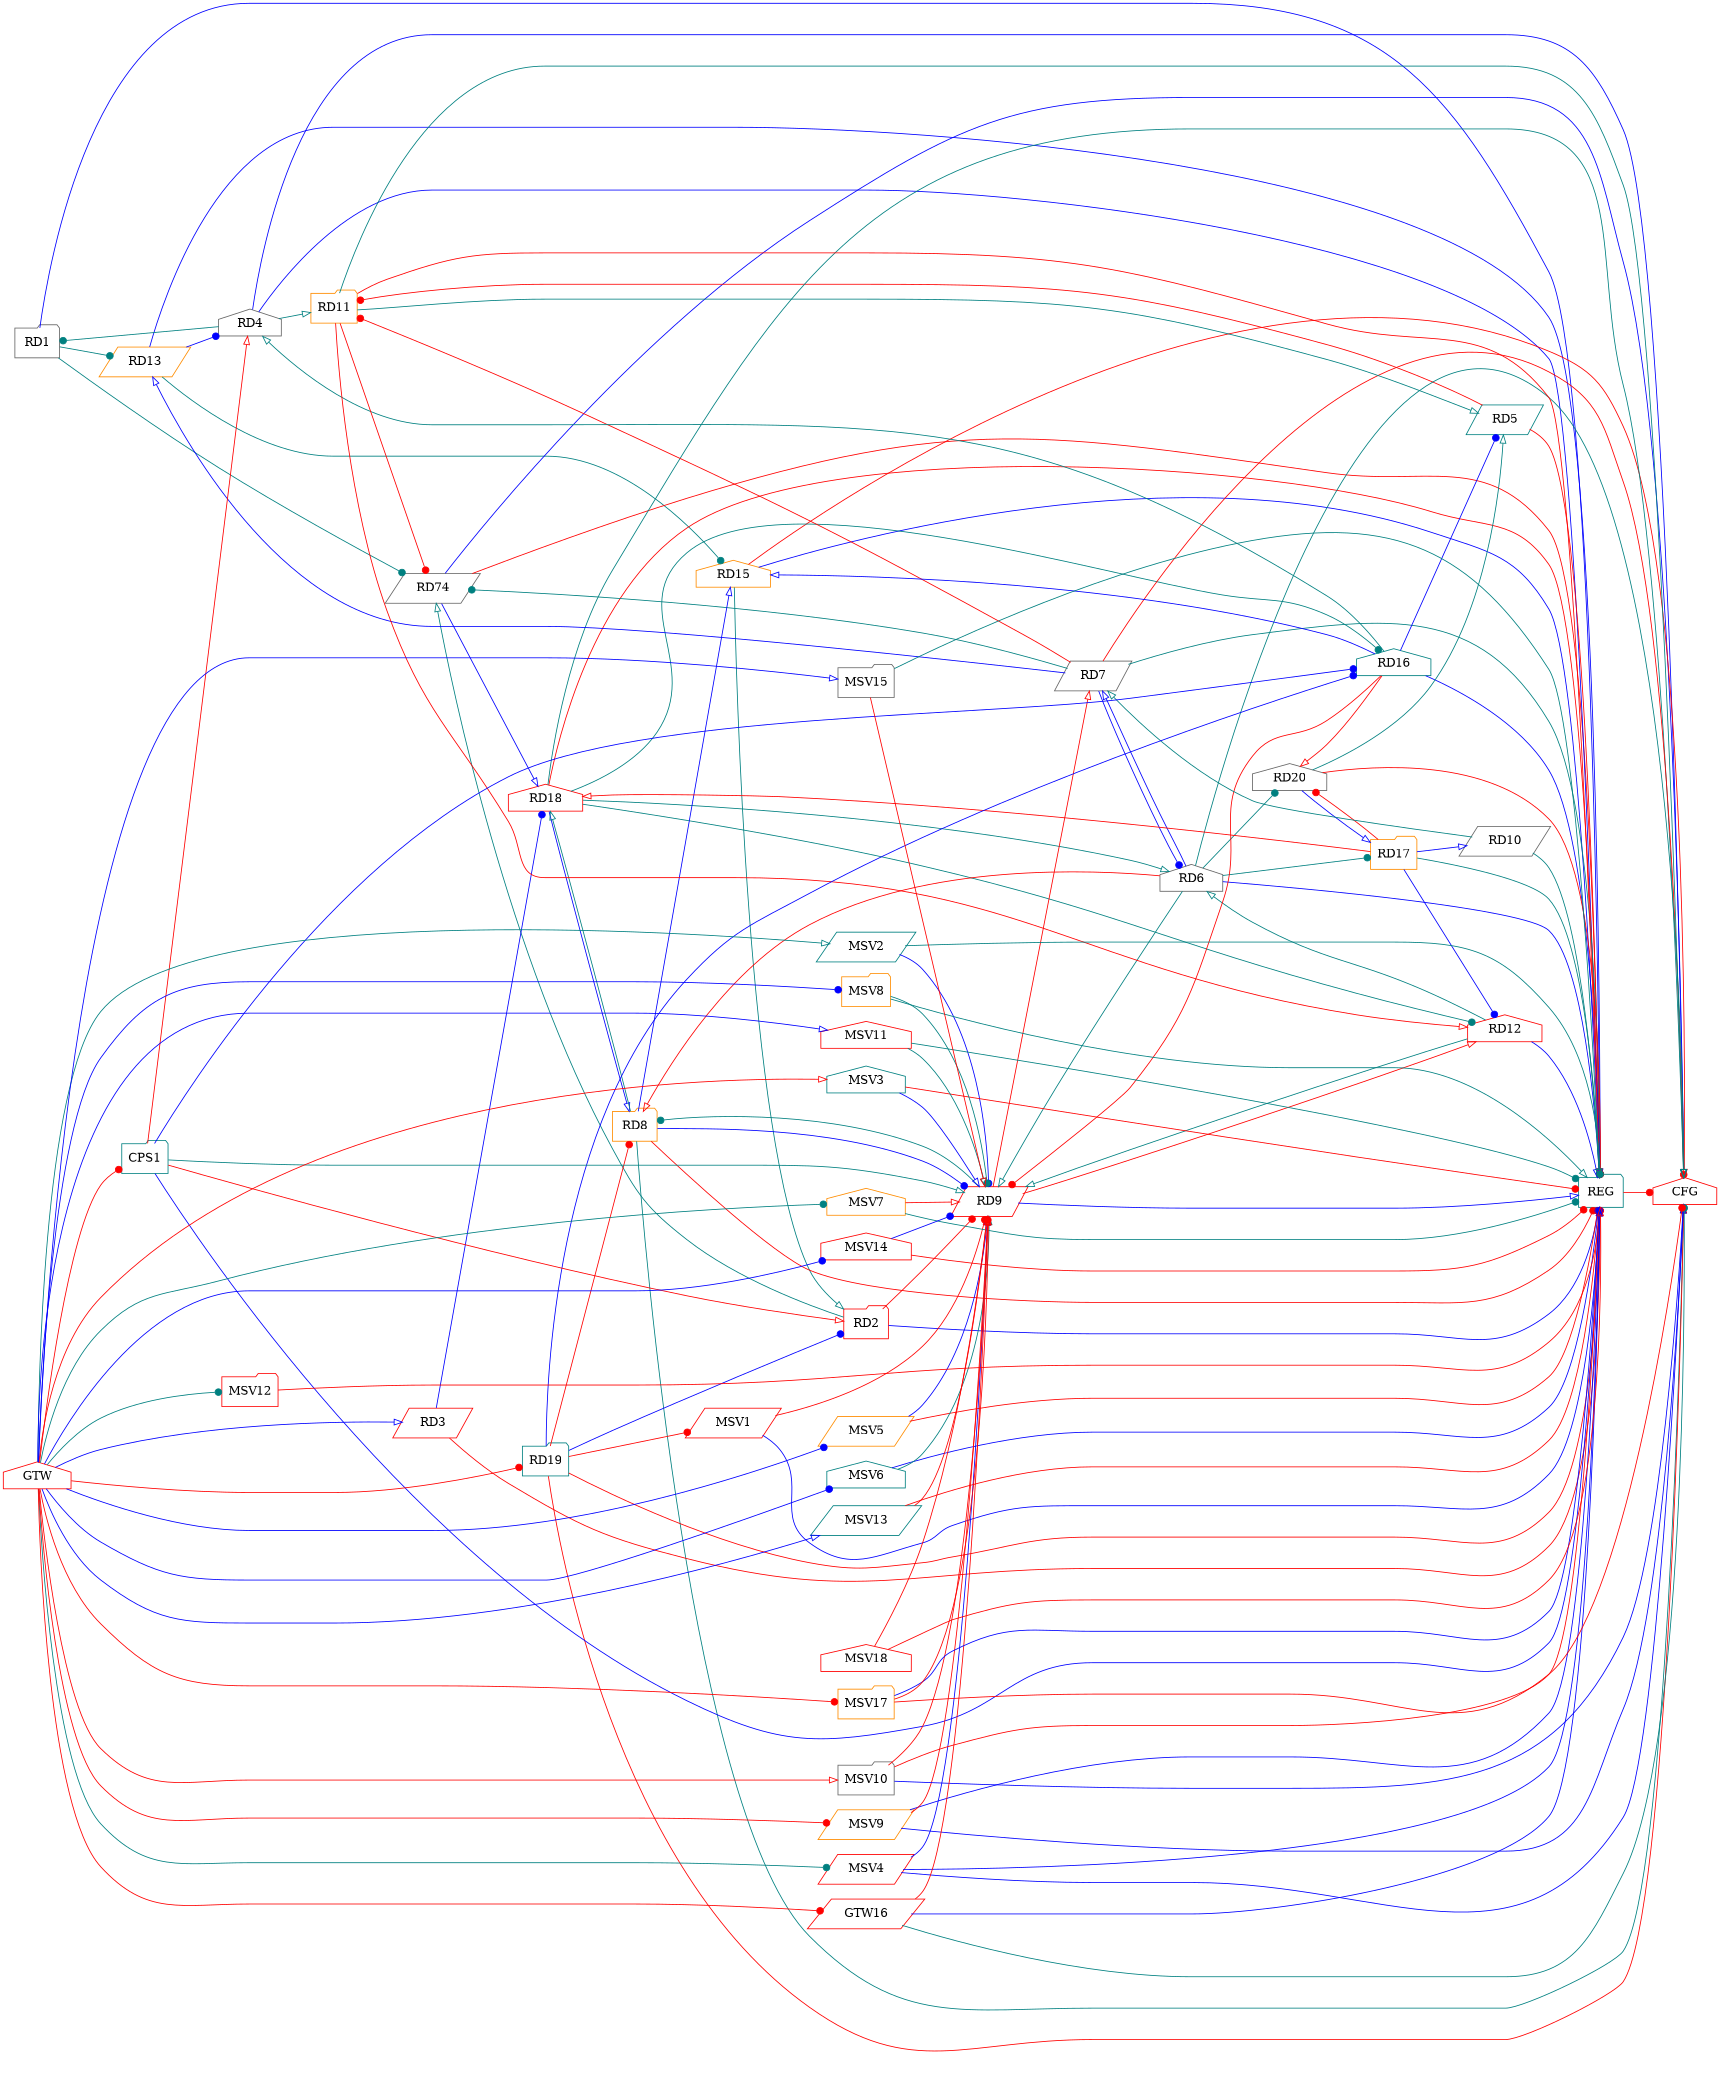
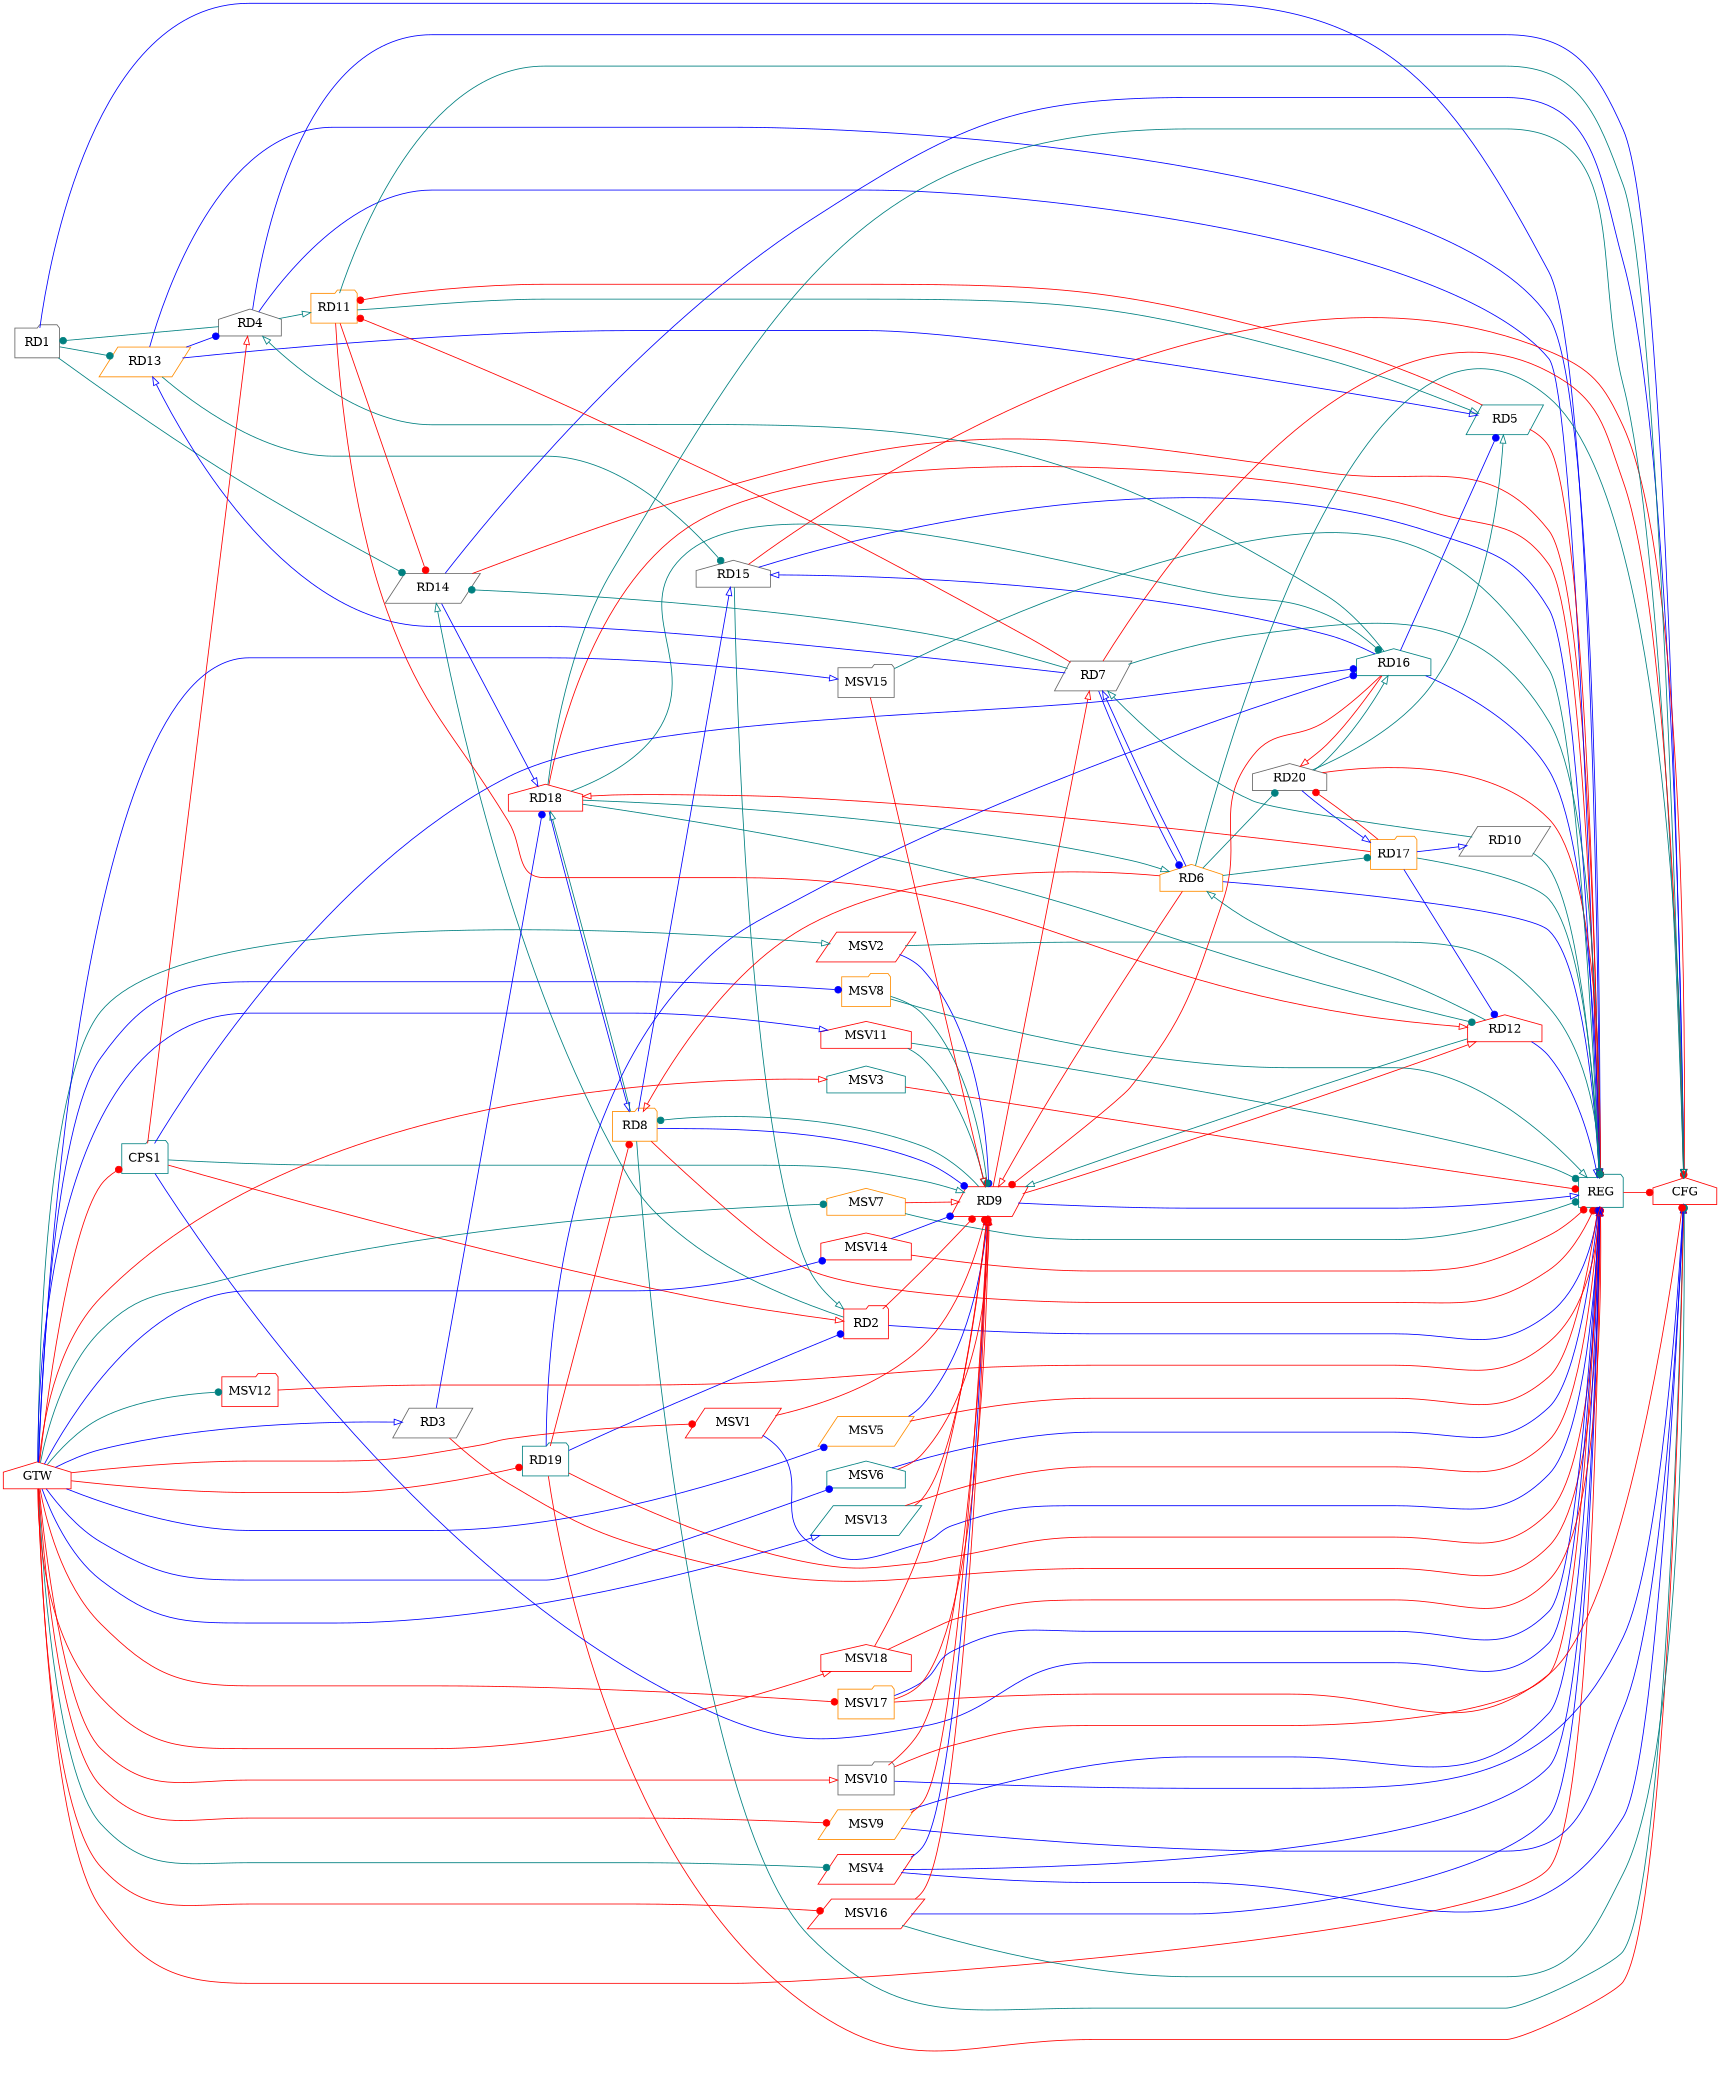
  strict digraph {
    rankdir=LR
    node [color=red shape=house]
    edge [arrowhead=onormal color=red]
    n1 [color=gray40 label=RD1 shape=folder]
    n2 [color=darkorange label=RD13 shape=parallelogram]
-   n3 [color=gray40 label=RD74 shape=parallelogram]
+   n3 [color=gray40 label=RD14 shape=parallelogram]
    n4 [color=teal label=REG shape=folder]
    n5 [color=gray40 label=RD4]
    n6 [color=teal label=RD5 shape=parallelogram]
-   n7 [color=darkorange label=RD15]
+   n7 [color=gray40 label=RD15]
    n8 [label=RD18]
    n9 [label=CFG]
    n10 [label=RD2 shape=folder]
    n11 [label=RD9 shape=parallelogram]
    n12 [color=gray40 label=RD7 shape=parallelogram]
    n13 [color=darkorange label=RD8 shape=folder]
    n14 [label=RD12]
-   n15 [label=RD3 shape=parallelogram]
-   n16 [color=gray40 label=RD6]
+   n15 [color=gray40 label=RD3 shape=parallelogram]
+   n16 [color=darkorange label=RD6]
    n17 [color=teal label=RD16]
    n18 [color=darkorange label=RD11 shape=folder]
    n19 [color=darkorange label=RD17 shape=folder]
    n20 [color=gray40 label=RD20]
    n21 [color=gray40 label=RD10 shape=parallelogram]
    n22 [color=teal label=RD19 shape=folder]
    n23 [color=teal label=CPS1 shape=folder]
    n24 [label=GTW]
    n25 [label=MSV1 shape=parallelogram]
-   n26 [color=teal label=MSV2 shape=parallelogram]
+   n26 [label=MSV2 shape=parallelogram]
    n27 [color=teal label=MSV3]
    n28 [label=MSV4 shape=parallelogram]
    n29 [color=darkorange label=MSV5 shape=parallelogram]
    n30 [color=teal label=MSV6]
    n31 [color=darkorange label=MSV7]
    n32 [color=darkorange label=MSV8 shape=folder]
    n33 [color=darkorange label=MSV9 shape=parallelogram]
    n34 [color=gray40 label=MSV10 shape=folder]
    n35 [label=MSV11]
    n36 [label=MSV12 shape=folder]
    n37 [color=teal label=MSV13 shape=parallelogram]
    n38 [label=MSV14]
    n39 [color=gray40 label=MSV15 shape=folder]
-   n40 [label=GTW16 shape=parallelogram]
+   n40 [label=MSV16 shape=parallelogram]
    n41 [color=darkorange label=MSV17 shape=folder]
    n42 [label=MSV18]
    n1 -> n2 [arrowhead=dot color=teal]
    n1 -> n3 [arrowhead=dot color=teal]
    n1 -> n4 [color=blue]
    n2 -> n4 [arrowhead=dot color=blue]
    n2 -> n5 [arrowhead=dot color=blue]
+   n2 -> n6 [color=blue]
    n2 -> n7 [arrowhead=dot color=teal]
    n3 -> n4 [arrowhead=dot]
    n3 -> n8 [color=blue]
    n3 -> n9 [color=blue]
    n4 -> n9 [arrowhead=dot]
    n5 -> n1 [arrowhead=dot color=teal]
    n5 -> n4 [arrowhead=dot color=blue]
    n5 -> n9 [color=blue]
    n5 -> n18 [color=teal]
    n6 -> n4
    n6 -> n18 [arrowhead=dot]
    n7 -> n4 [arrowhead=dot color=blue]
    n7 -> n9
    n7 -> n10 [color=teal]
    n8 -> n4
    n8 -> n9 [color=teal]
    n8 -> n13 [color=blue]
    n8 -> n14 [arrowhead=dot color=teal]
    n8 -> n16 [color=teal]
    n8 -> n17 [arrowhead=dot color=teal]
    n10 -> n3 [color=teal]
    n10 -> n4 [arrowhead=dot color=blue]
    n10 -> n11 [arrowhead=dot]
    n11 -> n4 [color=blue]
    n11 -> n12
    n11 -> n13 [arrowhead=dot color=teal]
    n11 -> n14
    n12 -> n2 [color=blue]
    n12 -> n3 [arrowhead=dot color=teal]
    n12 -> n4 [arrowhead=dot color=teal]
    n12 -> n9 [arrowhead=dot]
    n12 -> n16 [arrowhead=dot color=blue]
    n12 -> n18 [arrowhead=dot]
    n13 -> n4 [arrowhead=dot]
    n13 -> n7 [color=blue]
    n13 -> n8 [color=teal]
    n13 -> n9 [color=teal]
    n13 -> n11 [arrowhead=dot color=blue]
    n14 -> n4 [color=blue]
    n14 -> n11 [color=teal]
    n14 -> n16 [color=teal]
    n15 -> n4 [arrowhead=dot]
    n15 -> n8 [arrowhead=dot color=blue]
    n16 -> n4 [color=blue]
    n16 -> n9 [color=teal]
-   n16 -> n11 [color=teal]
+   n16 -> n11
    n16 -> n12 [color=blue]
    n16 -> n13
    n16 -> n19 [arrowhead=dot color=teal]
    n16 -> n20 [arrowhead=dot color=teal]
    n17 -> n4 [color=blue]
    n17 -> n5 [color=teal]
    n17 -> n6 [arrowhead=dot color=blue]
    n17 -> n7 [color=blue]
    n17 -> n11 [arrowhead=dot]
    n17 -> n20
    n18 -> n3 [arrowhead=dot]
-   n18 -> n4
+   n24 -> n4
    n18 -> n6 [color=teal]
    n18 -> n9 [color=teal]
    n18 -> n14
    n19 -> n4 [color=teal]
    n19 -> n8
    n19 -> n14 [arrowhead=dot color=blue]
    n19 -> n20 [arrowhead=dot]
    n19 -> n21 [color=blue]
    n20 -> n4 [arrowhead=dot]
    n20 -> n6 [color=teal]
+   n20 -> n17 [color=teal]
    n20 -> n19 [color=blue]
    n21 -> n4 [color=teal]
    n21 -> n12 [color=teal]
    n22 -> n4 [arrowhead=dot]
    n22 -> n9
    n22 -> n10 [arrowhead=dot color=blue]
    n22 -> n13 [arrowhead=dot]
    n22 -> n17 [arrowhead=dot color=blue]
    n23 -> n4 [color=blue]
    n23 -> n5
    n23 -> n10
    n23 -> n11 [color=teal]
    n23 -> n17 [arrowhead=dot color=blue]
    n24 -> n15 [color=blue]
    n24 -> n22 [arrowhead=dot]
    n24 -> n23 [arrowhead=dot]
-   n22 -> n25 [arrowhead=dot]
+   n24 -> n25 [arrowhead=dot]
    n24 -> n26 [color=teal]
    n24 -> n27
    n24 -> n28 [arrowhead=dot color=teal]
    n24 -> n29 [arrowhead=dot color=blue]
    n24 -> n30 [arrowhead=dot color=blue]
    n24 -> n31 [arrowhead=dot color=teal]
    n24 -> n32 [arrowhead=dot color=blue]
    n24 -> n33 [arrowhead=dot]
    n24 -> n34
    n24 -> n35 [color=blue]
    n24 -> n36 [arrowhead=dot color=teal]
    n24 -> n37 [color=blue]
    n24 -> n38 [arrowhead=dot color=blue]
    n24 -> n39 [color=blue]
    n24 -> n40 [arrowhead=dot]
    n24 -> n41 [arrowhead=dot]
+   n24 -> n42
    n25 -> n4 [color=blue]
    n25 -> n11 [arrowhead=dot]
    n26 -> n4 [arrowhead=dot color=teal]
    n26 -> n11 [arrowhead=dot color=blue]
    n27 -> n4 [arrowhead=dot]
-   n27 -> n11 [color=blue]
    n28 -> n4 [color=blue]
    n28 -> n9 [color=blue]
    n28 -> n11 [color=blue]
    n29 -> n4 [arrowhead=dot]
    n29 -> n11 [color=blue]
    n30 -> n4 [arrowhead=dot color=blue]
-   n30 -> n11 [color=teal]
+   n30 -> n11
    n31 -> n4 [arrowhead=dot color=teal]
    n31 -> n11
    n32 -> n4 [color=teal]
    n32 -> n11 [arrowhead=dot color=teal]
    n33 -> n4 [arrowhead=dot color=blue]
    n33 -> n9 [arrowhead=dot color=blue]
    n33 -> n11
    n34 -> n4 [arrowhead=dot]
    n34 -> n9 [arrowhead=dot color=blue]
    n34 -> n11 [arrowhead=dot]
    n35 -> n4 [arrowhead=dot color=teal]
    n35 -> n11 [color=teal]
    n36 -> n4 [arrowhead=dot]
    n37 -> n4 [arrowhead=dot]
    n37 -> n11 [arrowhead=dot]
    n38 -> n4 [arrowhead=dot]
    n38 -> n11 [arrowhead=dot color=blue]
    n39 -> n4 [color=teal]
    n39 -> n11
    n40 -> n4 [color=blue]
    n40 -> n9 [arrowhead=dot color=teal]
    n40 -> n11
    n41 -> n4 [arrowhead=dot color=blue]
    n41 -> n9 [arrowhead=dot]
    n41 -> n11
    n42 -> n4
    n42 -> n11
  }
